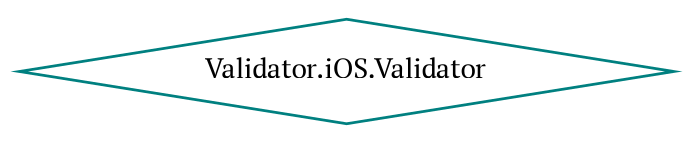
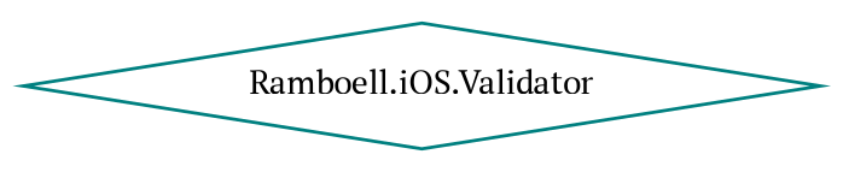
  digraph {
    rankdir=TB
    fontname="PT Serif"
-   n1 [color=teal fillcolor=white fontname="PT Serif" fontsize=10 height=0.2 label="Validator.iOS.Validator" shape=diamond style=filled width=0.4]
+   n1 [color=teal fillcolor=white fontname="PT Serif" fontsize=10 height=0.2 label="Ramboell.iOS.Validator" shape=diamond style=filled width=0.4]
  }
